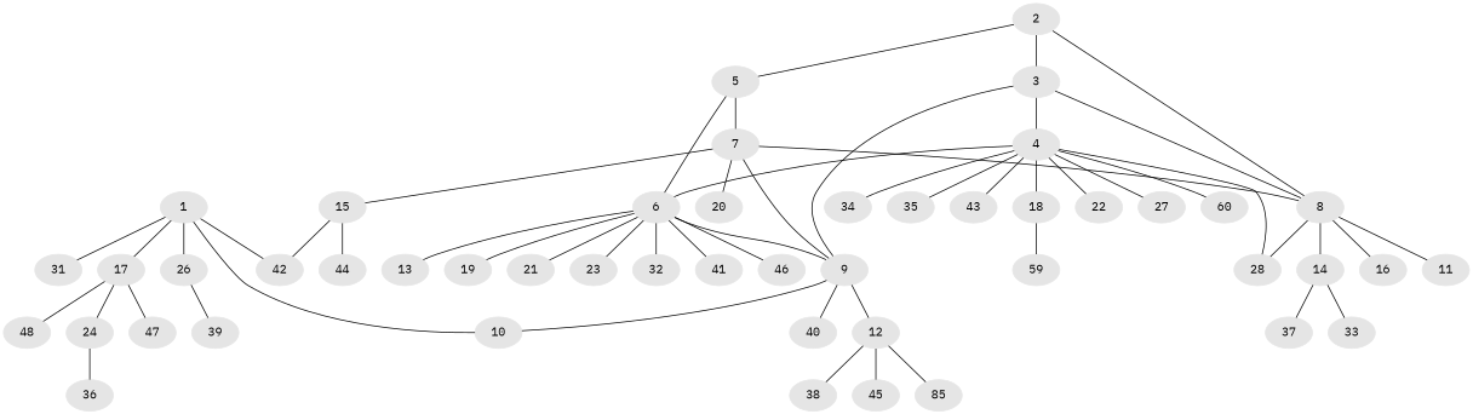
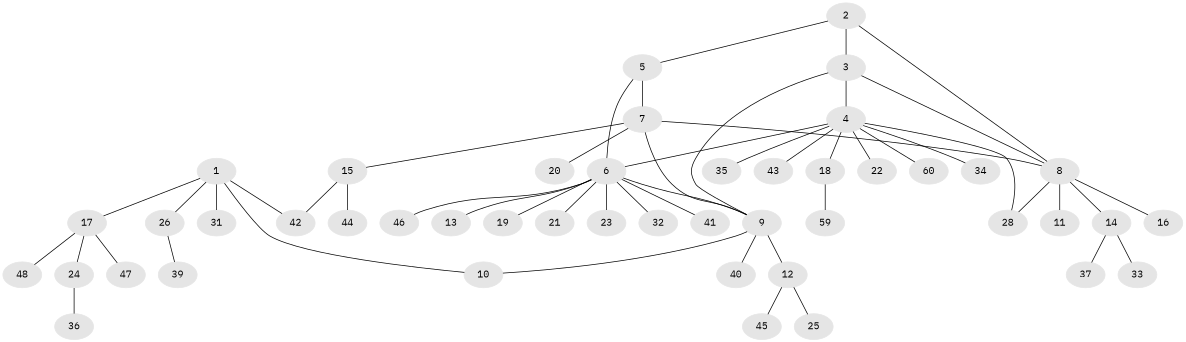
  graph {
    fontname="IBM Plex Mono"
    node [color=gray90 fontname="IBM Plex Mono" style=filled]
    edge [fontname="IBM Plex Mono"]
    1
    10
    17
    26
    31
    42
    2
    3
    5
    8
    24
    47
    48
    39
    4
    9
    6
    7
    28
    11
    14
    16
    18
    22
-   27
    n26 [label=60]
    34
    35
    43
    12
    40
    13
    19
    21
    23
    32
    41
    46
    n39 [label=59]
    15
    20
    44
    33
    37
-   25 [label=85]
-   38
+   25
    45
    36
    1 -- 10
    1 -- 17
    1 -- 26
    1 -- 31
    1 -- 42
    17 -- 24
    17 -- 47
    17 -- 48
    26 -- 39
    2 -- 3
    2 -- 5
    2 -- 8
    3 -- 8
    3 -- 4
    3 -- 9
    5 -- 6
    5 -- 7
    8 -- 28
    8 -- 11
    8 -- 14
    8 -- 16
    24 -- 36
    4 -- 6
    4 -- 28
    4 -- 18
    4 -- 22
-   4 -- 27
    4 -- n26
    4 -- 34
    4 -- 35
    4 -- 43
    9 -- 10
    9 -- 12
    9 -- 40
    6 -- 9
    6 -- 13
    6 -- 19
    6 -- 21
    6 -- 23
    6 -- 32
    6 -- 41
    6 -- 46
    7 -- 8
    7 -- 9
    7 -- 15
    7 -- 20
    14 -- 33
    14 -- 37
    18 -- n39
    12 -- 25
-   12 -- 38
    12 -- 45
    15 -- 42
    15 -- 44
  }
